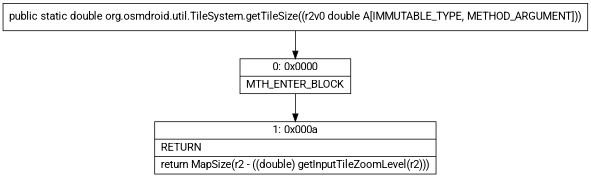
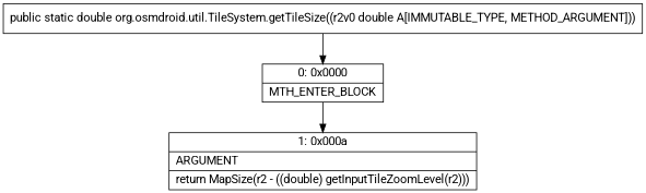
  digraph {
    fontname=Roboto
    node [shape=record fontname=Roboto]
    edge [fontname=Roboto]
    n1 [label="{0\:\ 0x0000|MTH_ENTER_BLOCK\l}"]
-   n2 [label="{1\:\ 0x000a|RETURN\l|return MapSize(r2 \- ((double) getInputTileZoomLevel(r2)))\l}"]
+   n2 [label="{1\:\ 0x000a|ARGUMENT\l|return MapSize(r2 \- ((double) getInputTileZoomLevel(r2)))\l}"]
    n3 [label="{public static double org.osmdroid.util.TileSystem.getTileSize((r2v0 double A[IMMUTABLE_TYPE, METHOD_ARGUMENT])) }"]
    n1 -> n2
    n3 -> n1
  }
